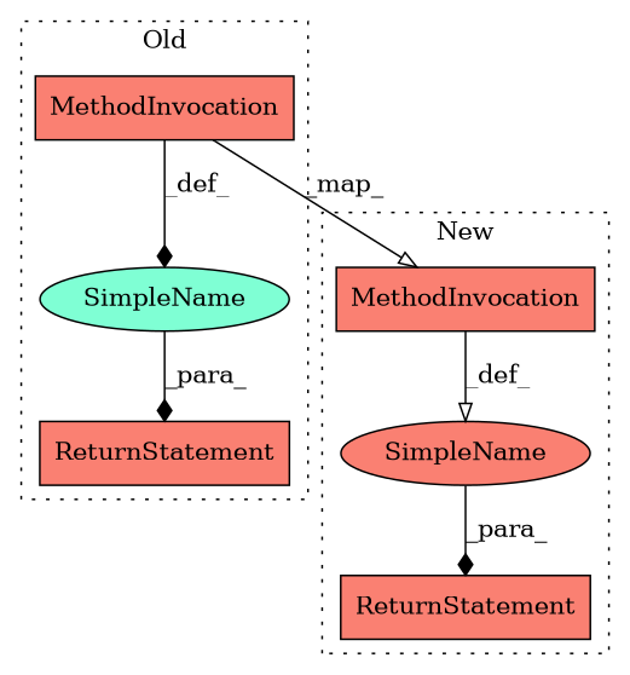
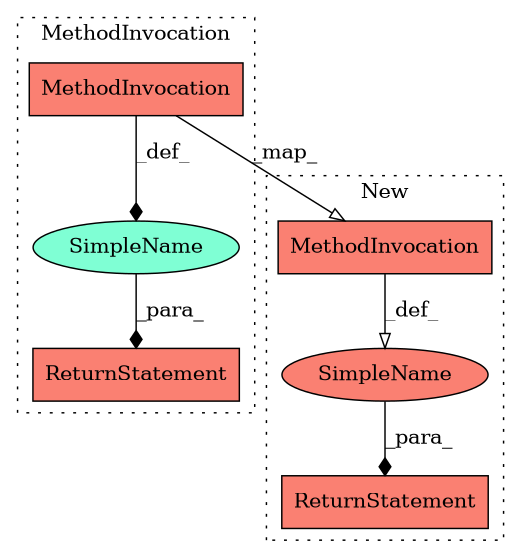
  digraph {
    node [a=32 shape=box style=filled fillcolor=salmon]
    edge [arrowhead=diamond]
    n1 [l="10,1" label=MethodInvocation s="1130,1141"]
    n2 [a=41 l=7 label=ReturnStatement s=1114]
    n3 [a=42 label=SimpleName shape=ellipse fillcolor=aquamarine]
    n4 [l="21,-5" label=MethodInvocation s="1518,1637"]
    n5 [a=41 l=7 label=ReturnStatement s=1502]
    n6 [a=42 label=SimpleName shape=ellipse]
    subgraph cluster_1 {
-     label=Old
+     label=MethodInvocation
      style=dotted
      n1
      n2
      n3
    }
    subgraph cluster_2 {
      label=New
      style=dotted
      n4
      n5
      n6
    }
    n1 -> n3 [label=_def_]
    n1 -> n4 [label=_map_ arrowhead=onormal]
    n3 -> n2 [label=_para_]
    n4 -> n6 [label=_def_ arrowhead=onormal]
    n6 -> n5 [label=_para_]
  }
